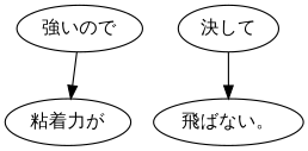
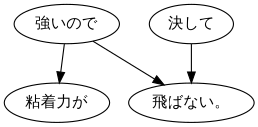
  digraph {
    fontname=Merriweather
    node [fontname=Merriweather]
    edge [fontname=Merriweather]
    n1 [label="粘着力が"]
    n2 [label="強いので"]
    n3 [label="飛ばない。"]
    n4 [label="決して"]
    n2 -> n1
+   n2 -> n3
    n4 -> n3
  }
